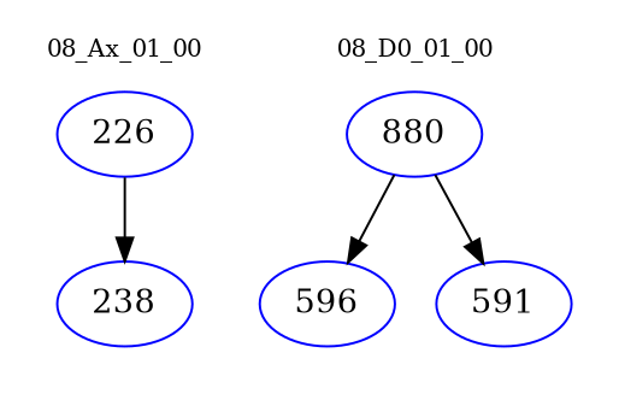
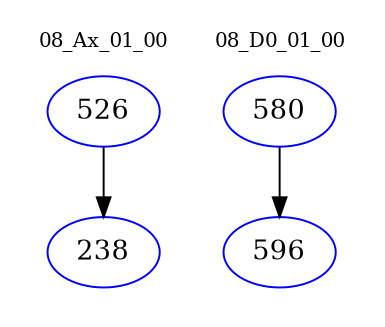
  digraph {
    node [color=blue]
    edge [color=black]
-   n1 [label=226]
+   n1 [label=526]
    n2 [label=238]
-   n3 [label=880]
+   n3 [label=580]
    n4 [label=596]
-   n5 [label=591]
    subgraph cluster_1 {
      color=white
      fontsize=10
      label="08_Ax_01_00"
      n1
      n2
    }
    subgraph cluster_2 {
      color=white
      fontsize=10
      label="08_D0_01_00"
      n3
      n4
-     n5
    }
    n1 -> n2
    n3 -> n4
-   n3 -> n5
  }
